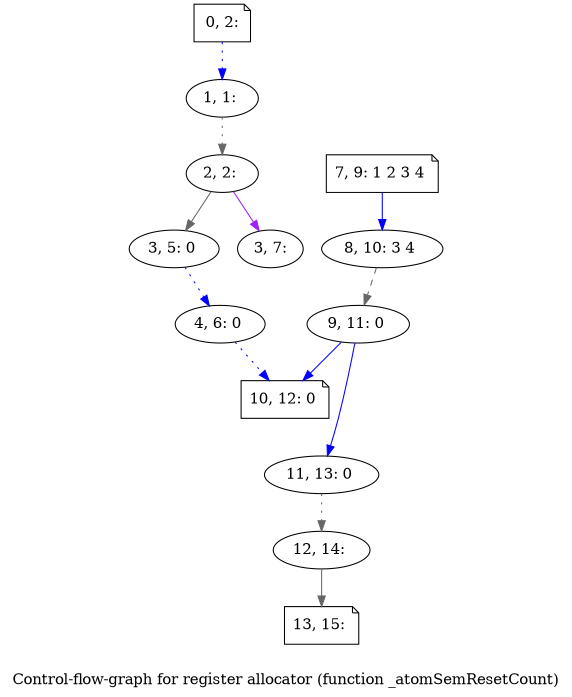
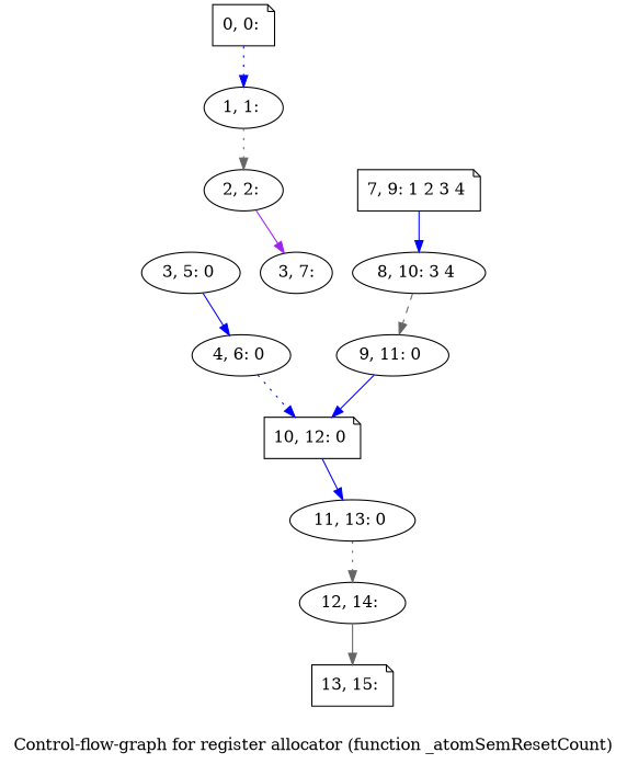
  digraph {
    label="Control-flow-graph for register allocator (function _atomSemResetCount)"
    node [shape=ellipse]
    edge [color=blue style=solid]
-   n1 [label="0, 2:" shape=note]
+   n1 [label="0, 0: " shape=note]
    n2 [label="1, 1: "]
    n3 [label="2, 2: "]
    n4 [label="3, 5: 0 "]
    n5 [label="3, 7:"]
    n6 [label="4, 6: 0 "]
    n7 [label="10, 12: 0 " shape=note]
    n8 [label="11, 13: 0 "]
    n9 [label="7, 9: 1 2 3 4 " shape=note]
    n10 [label="8, 10: 3 4 "]
    n11 [label="9, 11: 0 "]
    n12 [label="12, 14: "]
    n13 [label="13, 15: " shape=note]
    n1 -> n2 [style=dotted]
    n2 -> n3 [color=gray40 style=dotted]
-   n3 -> n4 [color=gray40]
    n3 -> n5 [color=purple]
-   n4 -> n6 [style=dotted]
+   n4 -> n6
    n6 -> n7 [style=dotted]
-   n11 -> n8
+   n7 -> n8
    n8 -> n12 [color=gray40 style=dotted]
    n9 -> n10
    n10 -> n11 [color=gray40 style=dashed]
    n11 -> n7
    n12 -> n13 [color=gray40]
  }
